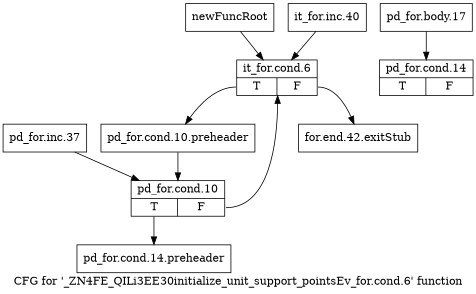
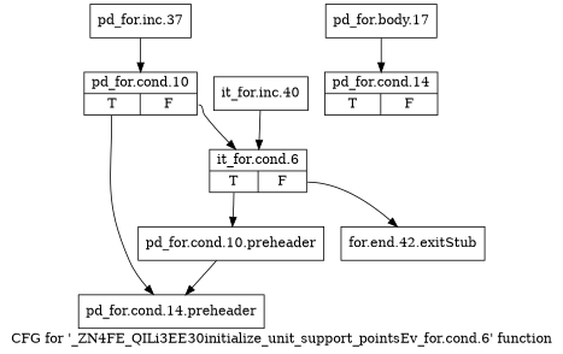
  digraph {
    label="CFG for '_ZN4FE_QILi3EE30initialize_unit_support_pointsEv_for.cond.6' function"
    node [shape=record]
-   n1 [label="{newFuncRoot}"]
    n2 [label="{it_for.cond.6|{<s0>T|<s1>F}}"]
    n3 [label="{for.end.42.exitStub}"]
    n4 [label="{pd_for.cond.10.preheader}"]
    n5 [label="{pd_for.cond.10|{<s0>T|<s1>F}}"]
    n6 [label="{pd_for.cond.14.preheader}"]
    n7 [label="{it_for.inc.40}"]
    n8 [label="{pd_for.cond.14|{<s0>T|<s1>F}}"]
    n9 [label="{pd_for.body.17}"]
    n10 [label="{pd_for.inc.37}"]
-   n1 -> n2
    n2 -> n3 [tailport=s1]
    n2 -> n4 [tailport=s0]
-   n4 -> n5
+   n4 -> n6
    n5 -> n2 [tailport=s1]
    n5 -> n6 [tailport=s0]
    n7 -> n2
    n9 -> n8
    n10 -> n5
  }
